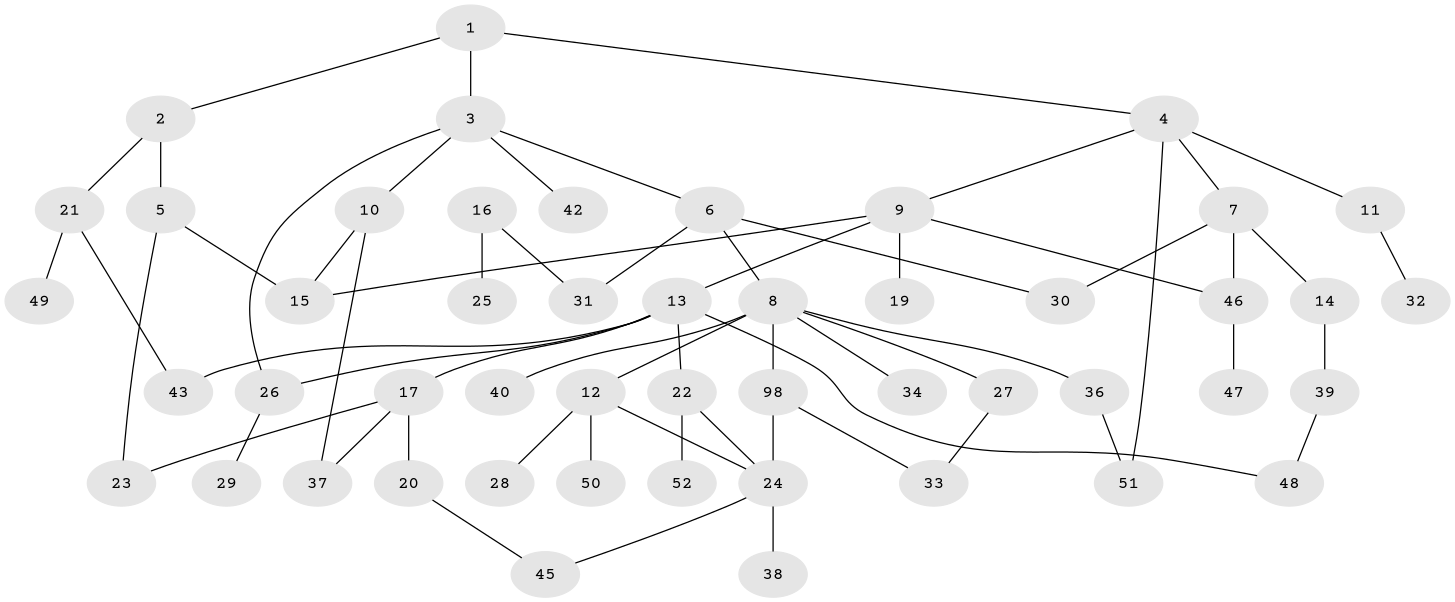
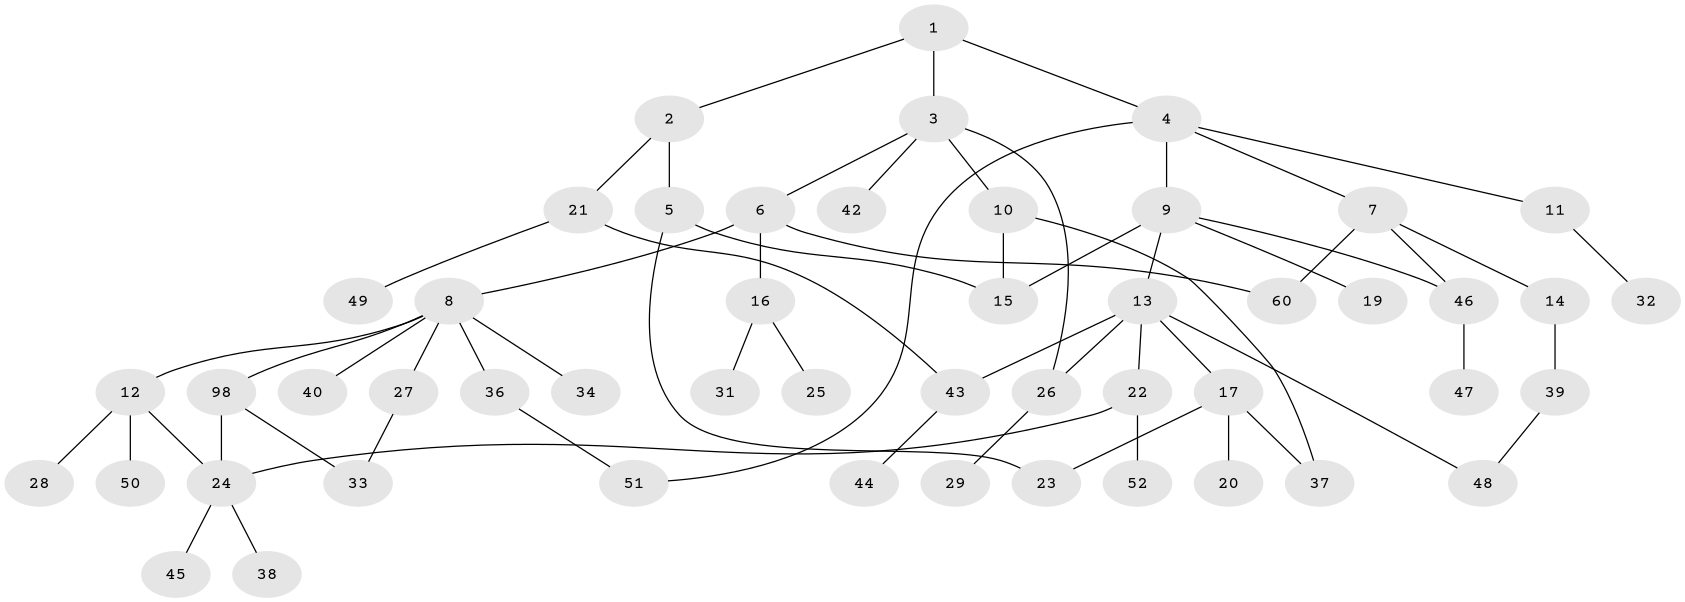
  graph {
    fontname="Courier Prime"
    node [color=gray90 fontname="Courier Prime" style=filled]
    edge [fontname="Courier Prime"]
    1
    2
    3
    4
    5
    21
    6
    10
    26
    42
    7
    9
    11
    51
    15
    23
    43
    49
    8
    16
-   30
+   30 [label=60]
    37
    29
    14
    46
    13
    19
    32
    12
    n30 [label=98]
    27
    34
    36
    40
    25
    31
    39
    47
    24
    28
    50
    33
    17
    22
    48
    45
    38
    20
    52
+   44
    1 -- 2
    1 -- 3
    1 -- 4
    2 -- 5
    2 -- 21
    3 -- 6
    3 -- 10
    3 -- 26
    3 -- 42
    4 -- 7
    4 -- 9
    4 -- 11
    4 -- 51
    5 -- 15
    5 -- 23
    21 -- 43
    21 -- 49
    6 -- 8
-   6 -- 31
+   6 -- 16
    6 -- 30
    10 -- 15
    10 -- 37
    26 -- 29
    7 -- 30
    7 -- 14
    7 -- 46
    9 -- 15
    9 -- 46
    9 -- 13
    9 -- 19
    11 -- 32
+   43 -- 44
    8 -- 12
    8 -- n30
    8 -- 27
    8 -- 34
    8 -- 36
    8 -- 40
    16 -- 25
    16 -- 31
    14 -- 39
    46 -- 47
    13 -- 26
    13 -- 43
    13 -- 17
    13 -- 22
    13 -- 48
    12 -- 24
    12 -- 28
    12 -- 50
    n30 -- 24
    n30 -- 33
    27 -- 33
    36 -- 51
    39 -- 48
    24 -- 45
    24 -- 38
    17 -- 23
    17 -- 37
    17 -- 20
    22 -- 24
    22 -- 52
-   20 -- 45
  }
